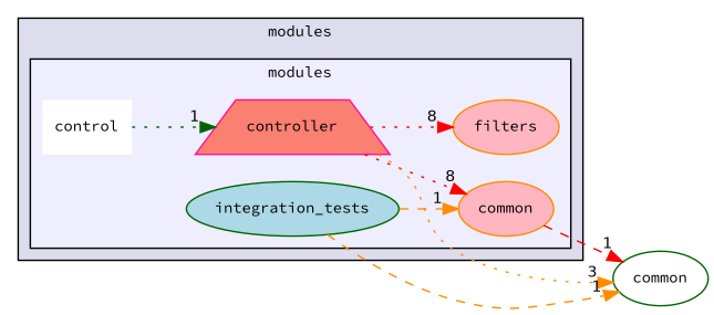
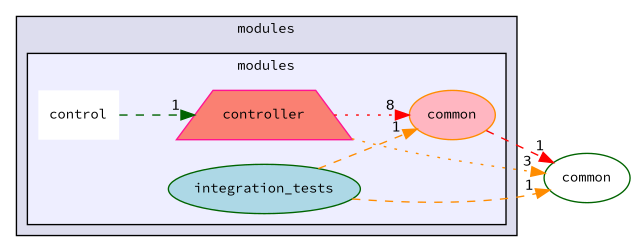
  digraph {
    compound=true
    fontname="Source Code Pro"
    rankdir=LR
    node [color=darkorange fillcolor=white fontname="Source Code Pro" fontsize=10 shape=ellipse style=filled]
    edge [color=red fontname="Source Code Pro" headlabel=1 labeldistance=1.5 labelfontname=Helvetica labelfontsize=10 style=dashed]
    n1 [label=control shape=plaintext]
    n2 [fillcolor=lightpink label=common]
    n3 [color=deeppink fillcolor=salmon label=controller shape=trapezium]
-   n4 [fillcolor=lightpink label=filters]
    n5 [color=darkgreen fillcolor=lightblue label=integration_tests]
    n6 [color=darkgreen label=common]
    subgraph cluster_1 {
      bgcolor="#ddddee"
      fontsize=10
      label=modules
      pencolor=black
      subgraph cluster_2 {
        bgcolor="#eeeeff"
        fontsize=10
        label=modules
        pencolor=black
        n1
        n2
        n3
-       n4
        n5
      }
    }
-   n1 -> n3 [color=darkgreen style=dotted]
+   n1 -> n3 [color=darkgreen]
    n2 -> n6
    n3 -> n2 [headlabel=8 style=dotted]
-   n3 -> n4 [headlabel=8 style=dotted]
    n3 -> n6 [color=darkorange headlabel=3 style=dotted]
    n5 -> n2 [color=darkorange]
    n5 -> n6 [color=darkorange]
  }
